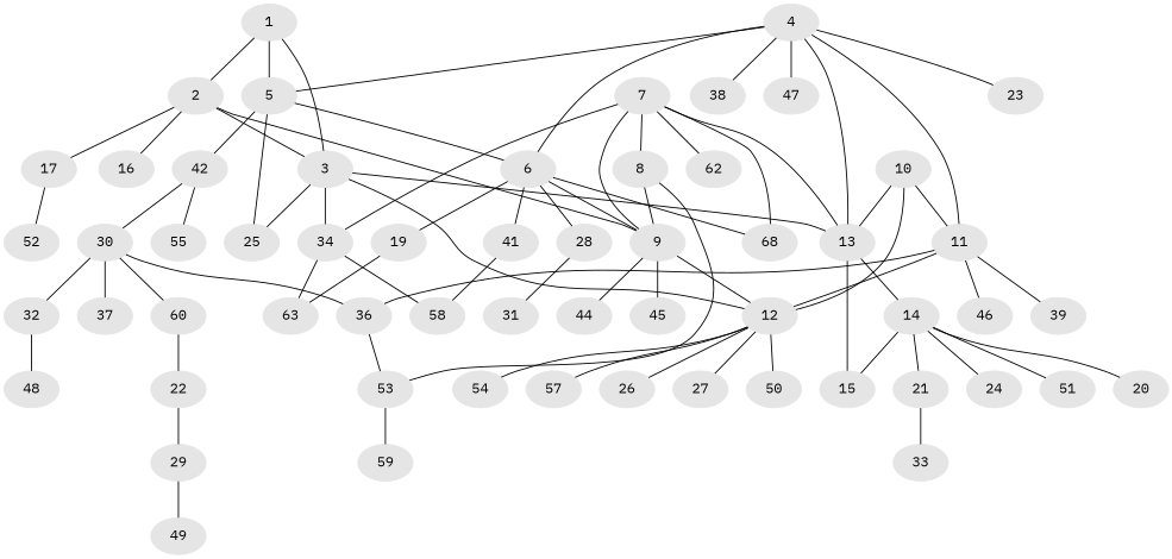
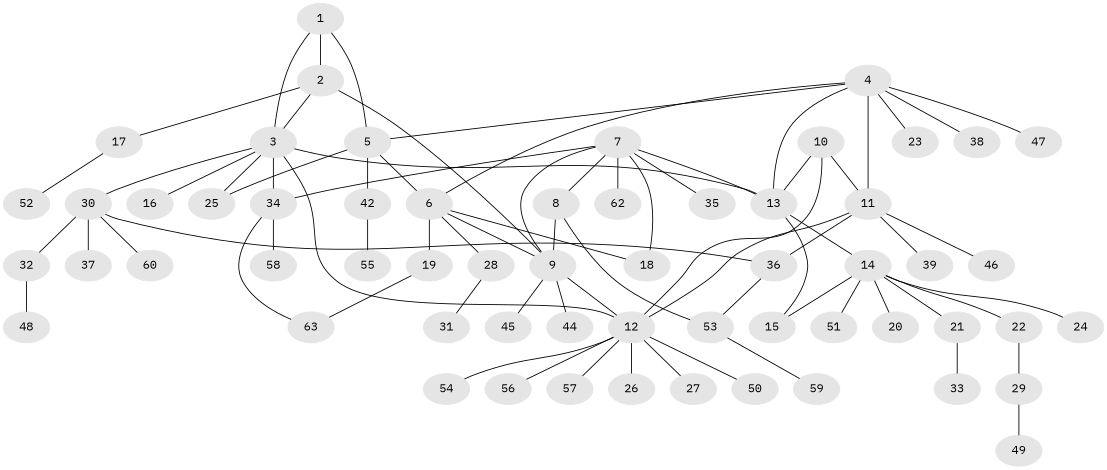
  graph {
    fontname="IBM Plex Mono"
    node [color=gray90 fontname="IBM Plex Mono" style=filled]
    edge [fontname="IBM Plex Mono"]
    1
    2
    3
    5
    9
    16
    17
    12
    13
    25
    30
    34
    6
    42
    44
    45
    52
    26
    27
    50
    54
+   56
    57
    14
    15
    36
    32
    37
    60
    63
    58
    4
    11
    23
    38
    47
-   18 [label=68]
+   18
    19
    28
-   41
    39
    46
    55
    31
    7
    8
+   35
    62
    53
    59
    10
    20
    21
    22
    24
    51
    33
    29
    49
    48
    1 -- 2
    1 -- 3
    1 -- 5
    2 -- 3
    2 -- 9
-   2 -- 16
+   3 -- 16
    2 -- 17
    3 -- 12
    3 -- 13
    3 -- 25
-   42 -- 30
+   3 -- 30
    3 -- 34
    5 -- 25
    5 -- 6
    5 -- 42
    9 -- 12
    9 -- 44
    9 -- 45
    17 -- 52
    12 -- 26
    12 -- 27
    12 -- 50
    12 -- 54
+   12 -- 56
    12 -- 57
    13 -- 14
    13 -- 15
    30 -- 36
    30 -- 32
    30 -- 37
    30 -- 60
    34 -- 63
    34 -- 58
    6 -- 9
    6 -- 18
    6 -- 19
    6 -- 28
-   6 -- 41
    42 -- 55
    14 -- 15
    14 -- 20
    14 -- 21
-   60 -- 22
+   14 -- 22
    14 -- 24
    14 -- 51
    36 -- 53
    32 -- 48
    4 -- 5
    4 -- 13
    4 -- 6
    4 -- 11
    4 -- 23
    4 -- 38
    4 -- 47
    11 -- 12
    11 -- 36
    11 -- 39
    11 -- 46
    19 -- 63
    28 -- 31
-   41 -- 58
    7 -- 9
    7 -- 13
    7 -- 34
    7 -- 18
    7 -- 8
+   7 -- 35
    7 -- 62
    8 -- 9
    8 -- 53
    53 -- 59
    10 -- 12
    10 -- 13
    10 -- 11
    21 -- 33
    22 -- 29
    29 -- 49
  }
